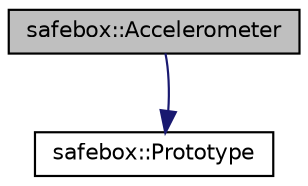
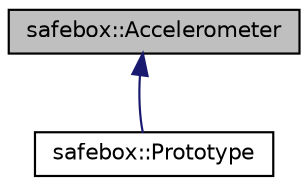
  digraph {
    node [color=black fontname=Helvetica fontsize=10 shape=record style=filled]
    n1 [fillcolor=grey75 fontcolor=black height=0.2 label="safebox::Accelerometer" width=0.4]
    n2 [fillcolor=white height=0.2 label="safebox::Prototype" width=0.4]
-   n2 -> n1 [color=midnightblue dir=back fontname=Helvetica fontsize=10 labelfontname=Helvetica labelfontsize=10 style=solid]
+   n1 -> n2 [color=midnightblue dir=back fontname=Helvetica fontsize=10 labelfontname=Helvetica labelfontsize=10 style=solid]
  }
